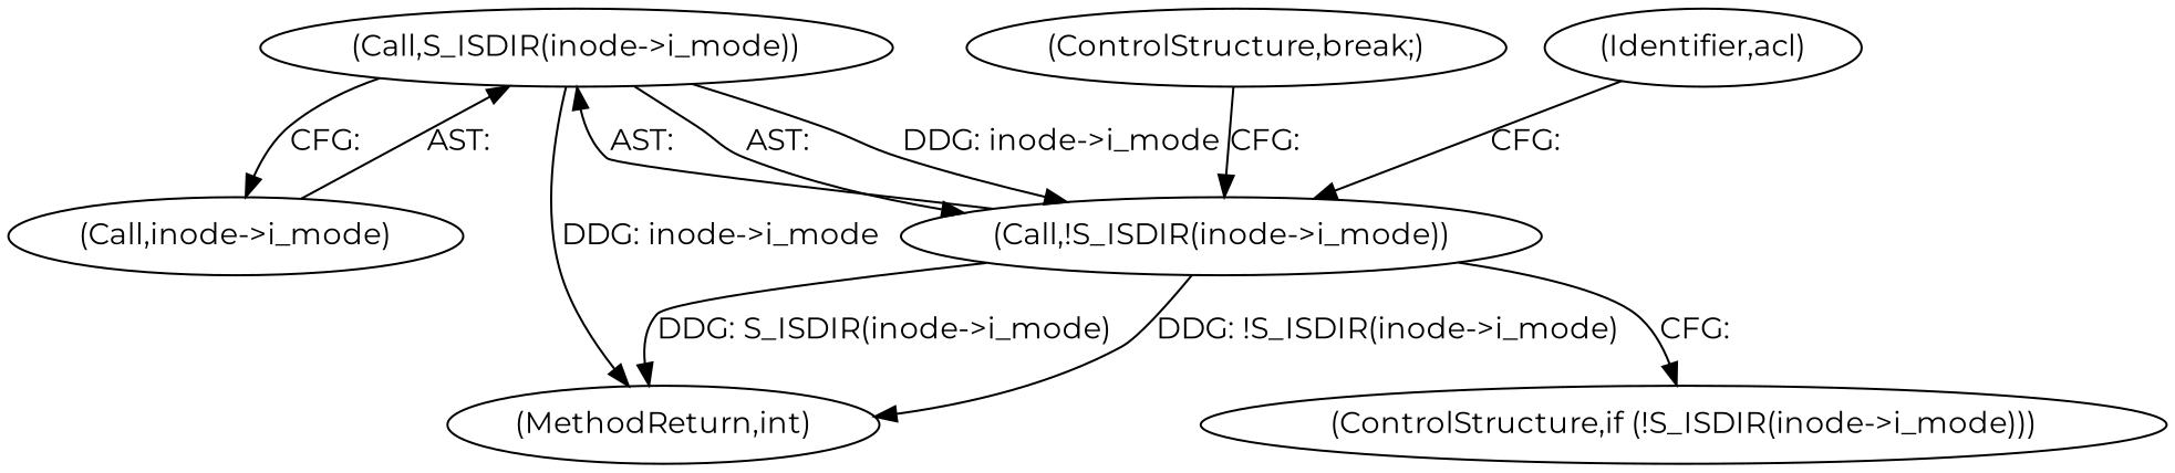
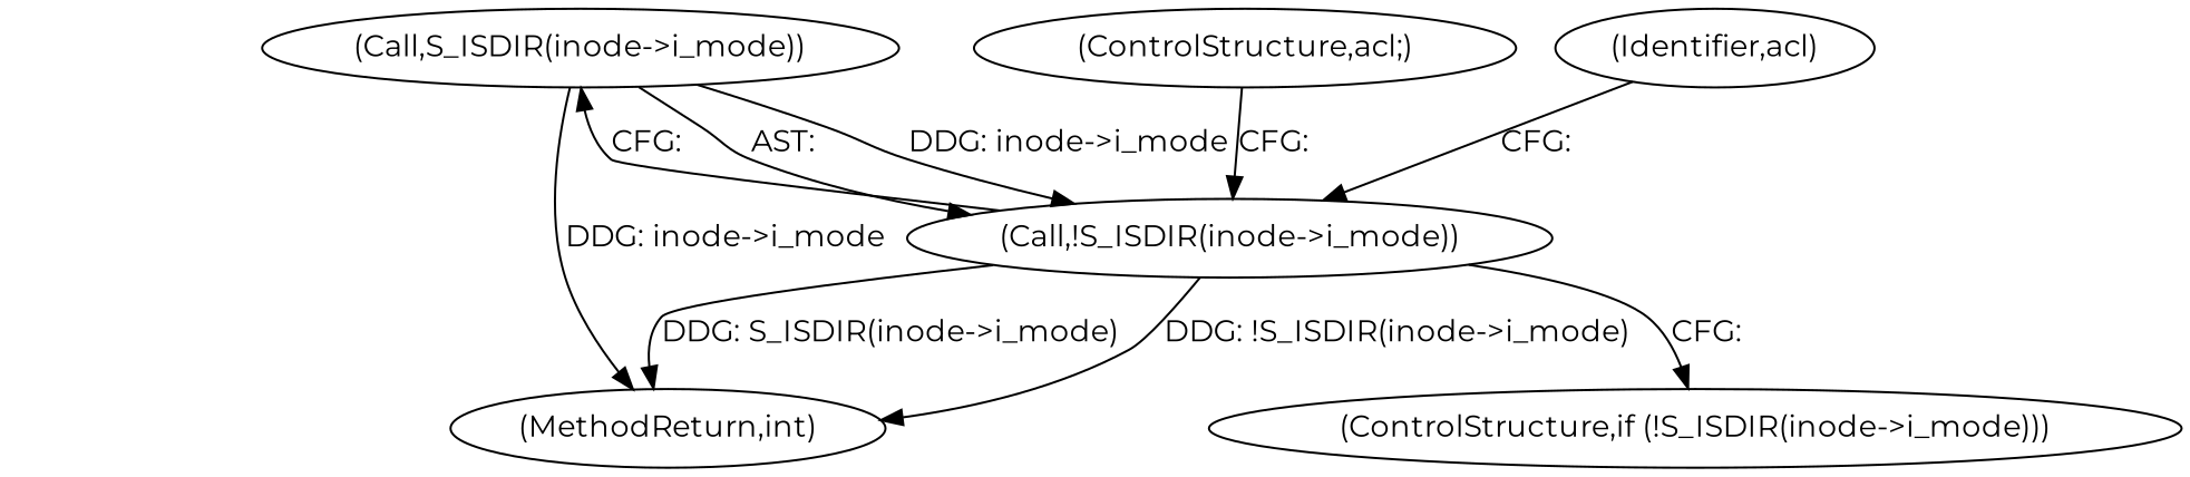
  digraph {
    fontname=Montserrat
    node [fontname=Montserrat]
    edge [fontname=Montserrat]
    n1 [label="(Call,S_ISDIR(inode->i_mode))"]
    n2 [label="(Call,!S_ISDIR(inode->i_mode))"]
-   n3 [label="(Call,inode->i_mode)"]
    n4 [label="(MethodReturn,int)"]
    n5 [label="(ControlStructure,if (!S_ISDIR(inode->i_mode)))"]
-   n6 [label="(ControlStructure,break;)"]
+   n6 [label="(ControlStructure,acl;)"]
    n7 [label="(Identifier,acl)"]
    n1 -> n2 [label="AST: "]
    n1 -> n2 [label="DDG: inode->i_mode"]
-   n1 -> n3 [label="CFG: "]
    n1 -> n4 [label="DDG: inode->i_mode"]
-   n2 -> n1 [label="AST: "]
+   n2 -> n1 [label="CFG: "]
    n2 -> n4 [label="DDG: !S_ISDIR(inode->i_mode)"]
    n2 -> n4 [label="DDG: S_ISDIR(inode->i_mode)"]
    n2 -> n5 [label="CFG: "]
-   n3 -> n1 [label="AST: "]
    n6 -> n2 [label="CFG: "]
    n7 -> n2 [label="CFG: "]
  }
